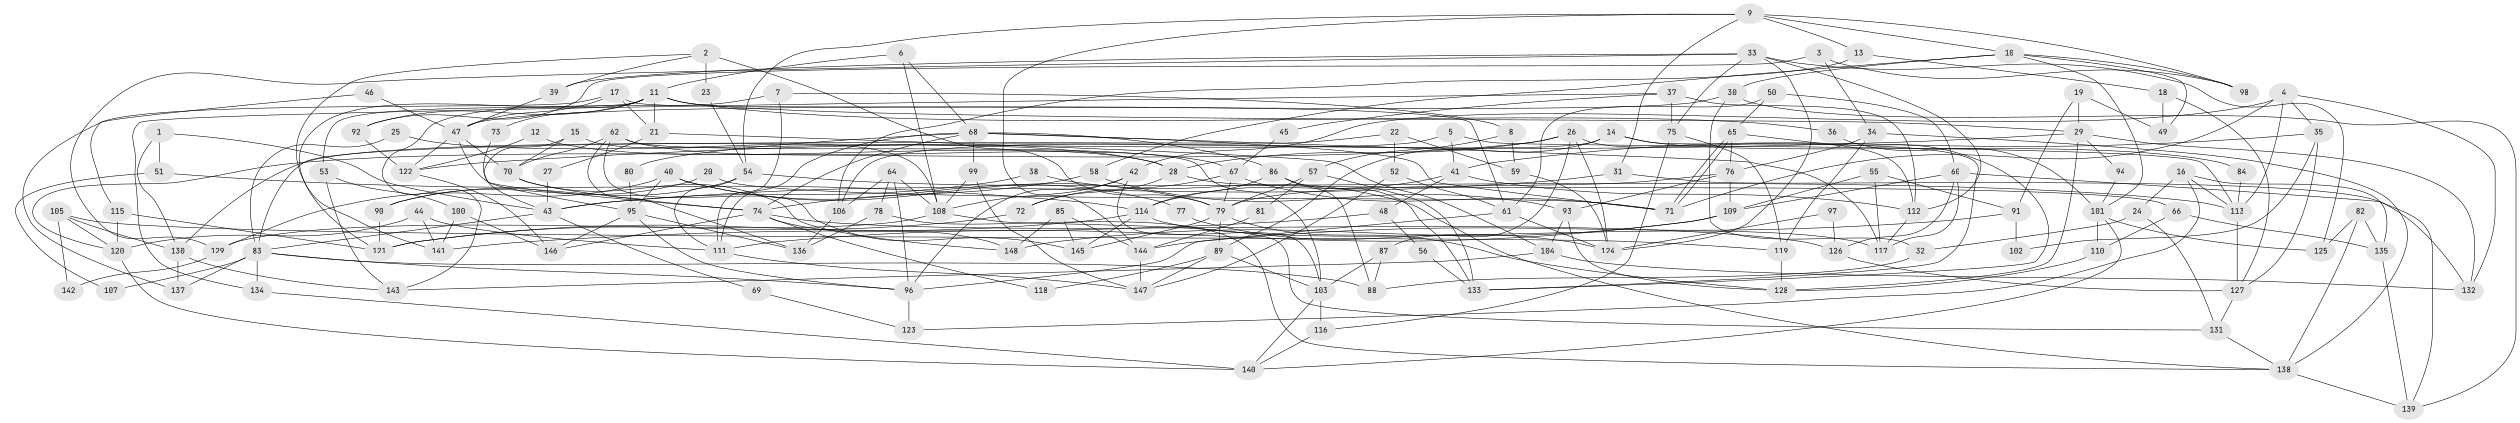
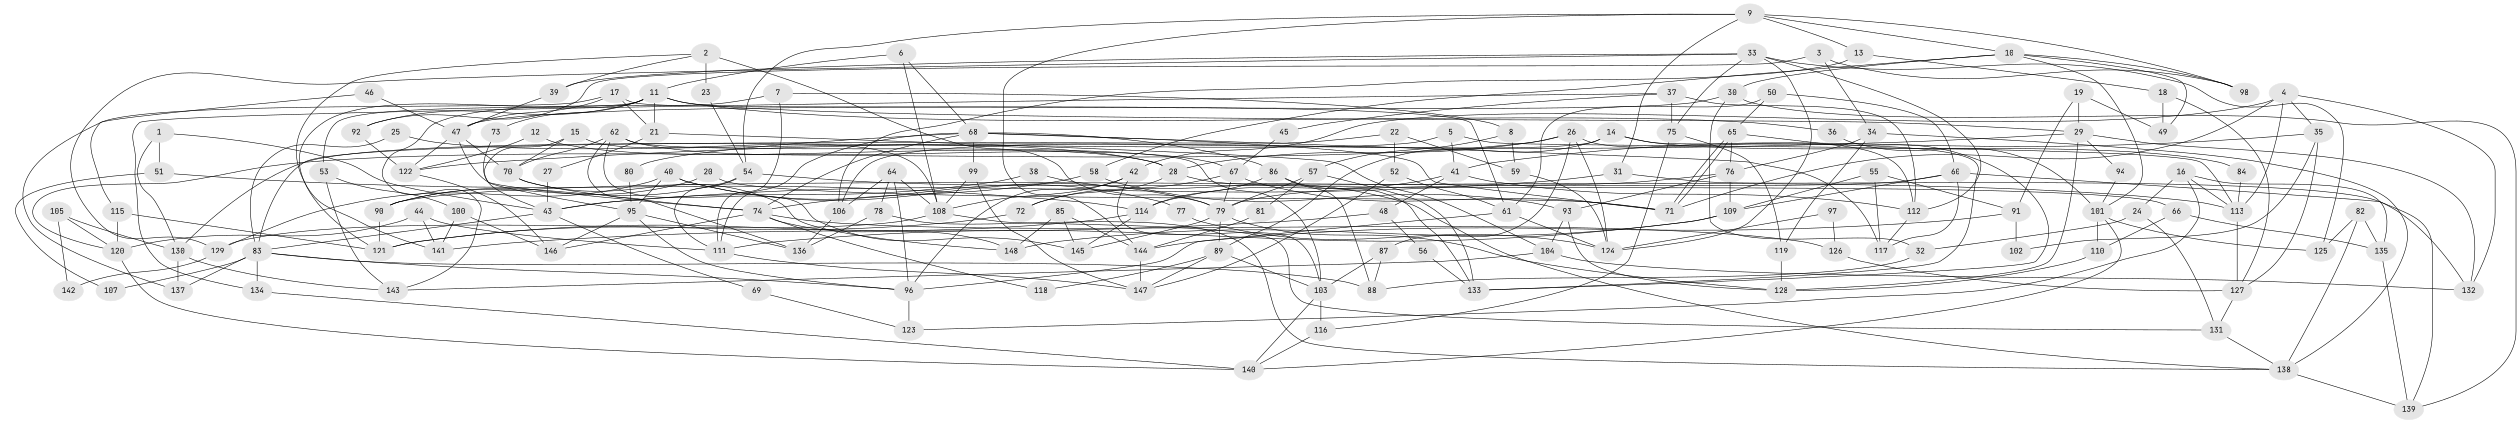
  graph {
    fontname="JetBrains Mono"
    node [color=gray90 fontname="JetBrains Mono" style=filled]
    edge [fontname="JetBrains Mono"]
    1
    43
    51
    130
    83
    69
    114
    107
    143
    137
    2
    23
    39
    79
    141
    54
    47
    89
    128
    145
    3
    34
    92
    98
    76
    119
    138
    122
    4
    35
    42
    71
    113
    132
    41
    127
    102
    108
    96
    103
    5
    112
    48
    6
    11
    68
    21
    29
    36
    53
    73
    121
    111
    74
    117
    80
    86
    99
    131
    129
    7
    8
    57
    59
    147
    133
    81
    124
    9
    10
    13
    31
    144
    30
    49
    58
    101
    18
    106
    90
    32
    139
    93
    125
    110
    140
    27
    104
    94
    100
    95
    12
    28
    66
    72
    146
    136
    14
    84
    118
    15
    70
    148
    16
    24
    123
    135
    17
    61
    19
    91
    20
    22
    52
    88
    134
    25
    26
    87
    120
    33
    75
    116
    142
    109
    37
    45
    67
    38
    40
    77
    56
    44
    46
    115
    126
    50
    60
    65
    105
    55
    62
    64
    78
    82
    85
    97
    1 -- 43
    1 -- 51
    1 -- 130
    43 -- 83
    43 -- 69
    51 -- 114
    51 -- 107
    130 -- 143
    130 -- 137
    83 -- 107
    83 -- 137
    83 -- 96
    83 -- 88
    83 -- 134
    69 -- 123
    114 -- 145
    114 -- 121
-   114 -- 117
    2 -- 23
    2 -- 39
    2 -- 79
    2 -- 141
    23 -- 54
    39 -- 47
    79 -- 89
    79 -- 128
    79 -- 145
    54 -- 113
    54 -- 111
    54 -- 90
    47 -- 122
    47 -- 74
    47 -- 70
    89 -- 103
    89 -- 147
    89 -- 118
    3 -- 34
    3 -- 92
    3 -- 98
    34 -- 76
    34 -- 119
    34 -- 138
    92 -- 122
    76 -- 79
    76 -- 93
    76 -- 109
    119 -- 128
    138 -- 139
    122 -- 146
    4 -- 35
    4 -- 42
    4 -- 71
    4 -- 113
    4 -- 132
    35 -- 41
    35 -- 127
    35 -- 102
    42 -- 108
    42 -- 96
    42 -- 103
    113 -- 127
    41 -- 114
    41 -- 112
    41 -- 48
    127 -- 131
    108 -- 131
    108 -- 129
    96 -- 123
    103 -- 140
    103 -- 116
    5 -- 130
    5 -- 113
    5 -- 41
    112 -- 117
    48 -- 141
    48 -- 56
    6 -- 108
    6 -- 11
    6 -- 68
    11 -- 92
    11 -- 21
    11 -- 29
    11 -- 36
    11 -- 53
    11 -- 73
    11 -- 121
    68 -- 71
    68 -- 111
    68 -- 74
    68 -- 117
    68 -- 80
    68 -- 86
    68 -- 99
    21 -- 27
    21 -- 104
    29 -- 128
    29 -- 122
    29 -- 132
    29 -- 94
    36 -- 101
    53 -- 143
    53 -- 100
    73 -- 95
    111 -- 147
    74 -- 146
    74 -- 118
    74 -- 148
    74 -- 126
    80 -- 95
    86 -- 114
    86 -- 133
    86 -- 88
    99 -- 108
    99 -- 147
    131 -- 138
    129 -- 142
    7 -- 143
    7 -- 111
    7 -- 8
    8 -- 57
    8 -- 59
    57 -- 79
    57 -- 133
    57 -- 81
    59 -- 124
    81 -- 144
    9 -- 54
    9 -- 98
    9 -- 10
    9 -- 13
    9 -- 31
    9 -- 144
    10 -- 98
    10 -- 30
    10 -- 49
    10 -- 58
    10 -- 101
    13 -- 18
    13 -- 106
    31 -- 43
    31 -- 132
    144 -- 147
    30 -- 47
    30 -- 32
    30 -- 139
    58 -- 74
    58 -- 93
    101 -- 125
    101 -- 110
    101 -- 140
    18 -- 127
    18 -- 49
    106 -- 136
    90 -- 121
    32 -- 88
    93 -- 128
    93 -- 104
    110 -- 128
    27 -- 43
    104 -- 143
    104 -- 132
    94 -- 101
    100 -- 141
    100 -- 146
    95 -- 96
    95 -- 146
    95 -- 136
    12 -- 122
    12 -- 28
    28 -- 66
    28 -- 72
    66 -- 110
    66 -- 135
    72 -- 121
    14 -- 89
    14 -- 133
    14 -- 106
    14 -- 84
    84 -- 113
    15 -- 43
    15 -- 108
    15 -- 70
    70 -- 74
    70 -- 148
    16 -- 113
    16 -- 24
    16 -- 123
    16 -- 135
    24 -- 131
    24 -- 32
    135 -- 139
    17 -- 137
    17 -- 47
    17 -- 21
    17 -- 61
    61 -- 96
    61 -- 124
    19 -- 29
    19 -- 49
    19 -- 91
    91 -- 102
    91 -- 144
    20 -- 71
    20 -- 90
    22 -- 83
    22 -- 59
    22 -- 52
    52 -- 147
    52 -- 61
    134 -- 140
    25 -- 83
    25 -- 28
    26 -- 112
    26 -- 124
    26 -- 28
    26 -- 87
    26 -- 120
    87 -- 103
    87 -- 88
    120 -- 140
    33 -- 39
    33 -- 112
    33 -- 129
    33 -- 124
    33 -- 125
    33 -- 75
    75 -- 119
    75 -- 116
    116 -- 140
    109 -- 111
    109 -- 148
    37 -- 112
    37 -- 134
    37 -- 75
    37 -- 45
    45 -- 67
    67 -- 79
    67 -- 71
    67 -- 72
    38 -- 43
    38 -- 138
    40 -- 79
    40 -- 129
    40 -- 95
    40 -- 77
    77 -- 124
    56 -- 133
    44 -- 141
    44 -- 111
    44 -- 120
    46 -- 47
    46 -- 115
    115 -- 121
    115 -- 120
    126 -- 127
    50 -- 61
    50 -- 60
    50 -- 65
    60 -- 117
-   60 -- 126
+   60 -- 90
    60 -- 139
    60 -- 109
    65 -- 76
    65 -- 71
    65 -- 71
    65 -- 133
    105 -- 130
-   105 -- 119
    105 -- 120
    105 -- 142
    55 -- 117
    55 -- 91
    55 -- 109
    62 -- 145
    62 -- 103
    62 -- 136
    62 -- 70
    62 -- 67
    64 -- 108
    64 -- 96
    64 -- 106
    64 -- 78
    78 -- 138
    78 -- 136
    82 -- 138
    82 -- 125
    82 -- 135
    85 -- 145
    85 -- 144
    85 -- 148
    97 -- 124
    97 -- 126
  }
